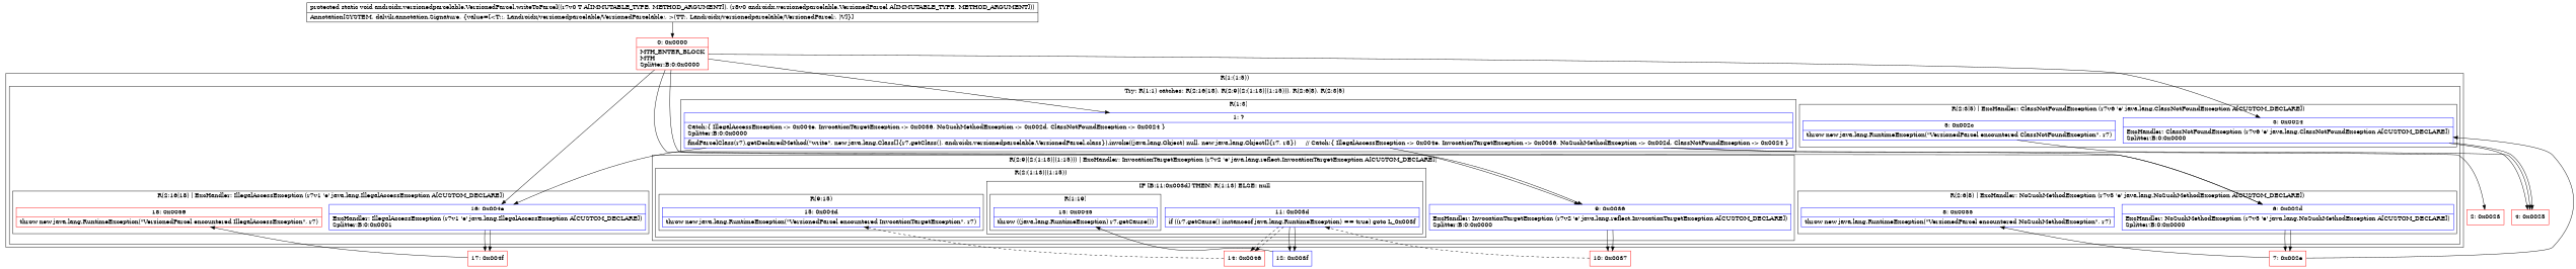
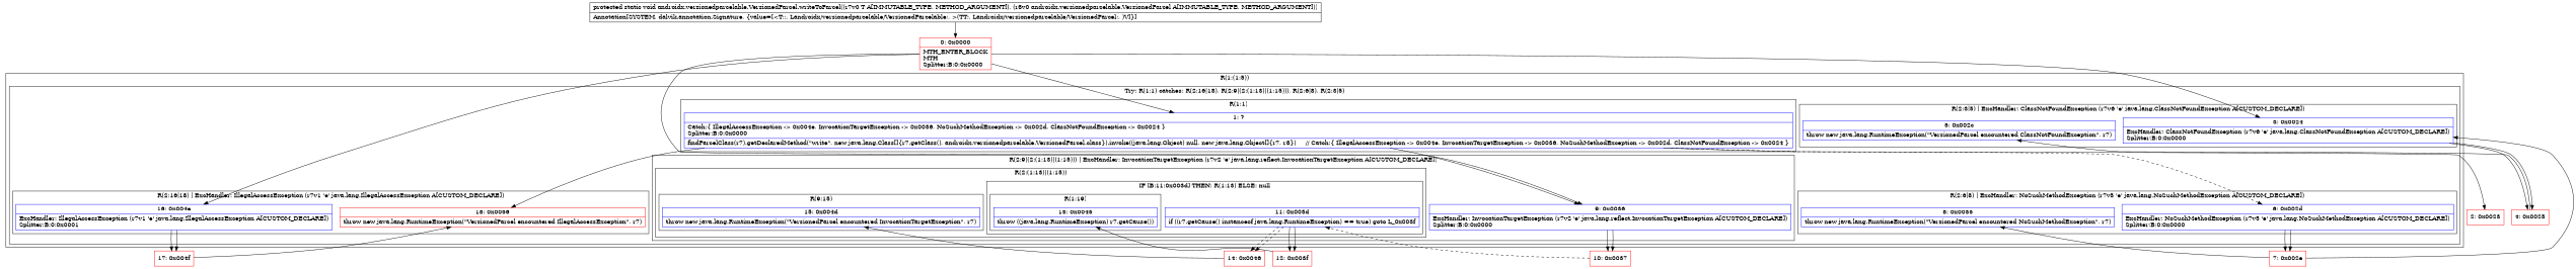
  digraph {
    node [color=blue shape=record]
    n1 [label="{1\:\ ?|Catch:\{ IllegalAccessException \-\> 0x004e, InvocationTargetException \-\> 0x0036, NoSuchMethodException \-\> 0x002d, ClassNotFoundException \-\> 0x0024 \}\lSplitter:B:0:0x0000\l|findParcelClass(r7).getDeclaredMethod(\"write\", new java.lang.Class[]\{r7.getClass(), androidx.versionedparcelable.VersionedParcel.class\}).invoke((java.lang.Object) null, new java.lang.Object[]\{r7, r8\})     \/\/ Catch:\{ IllegalAccessException \-\> 0x004e, InvocationTargetException \-\> 0x0036, NoSuchMethodException \-\> 0x002d, ClassNotFoundException \-\> 0x0024 \}\l}"]
    n2 [label="{16\:\ 0x004e|ExcHandler: IllegalAccessException (r7v1 'e' java.lang.IllegalAccessException A[CUSTOM_DECLARE])\lSplitter:B:0:0x0001\l}"]
    n3 [color=red label="{18\:\ 0x0056|throw new java.lang.RuntimeException(\"VersionedParcel encountered IllegalAccessException\", r7)\l}"]
    n4 [label="{13\:\ 0x0045|throw ((java.lang.RuntimeException) r7.getCause())\l}"]
    n5 [label="{11\:\ 0x003d|if ((r7.getCause() instanceof java.lang.RuntimeException) == true) goto L_0x003f\l}"]
    n6 [label="{15\:\ 0x004d|throw new java.lang.RuntimeException(\"VersionedParcel encountered InvocationTargetException\", r7)\l}"]
    n7 [label="{9\:\ 0x0036|ExcHandler: InvocationTargetException (r7v2 'e' java.lang.reflect.InvocationTargetException A[CUSTOM_DECLARE])\lSplitter:B:0:0x0000\l}"]
    n8 [label="{6\:\ 0x002d|ExcHandler: NoSuchMethodException (r7v5 'e' java.lang.NoSuchMethodException A[CUSTOM_DECLARE])\lSplitter:B:0:0x0000\l}"]
    n9 [label="{8\:\ 0x0035|throw new java.lang.RuntimeException(\"VersionedParcel encountered NoSuchMethodException\", r7)\l}"]
    n10 [label="{3\:\ 0x0024|ExcHandler: ClassNotFoundException (r7v6 'e' java.lang.ClassNotFoundException A[CUSTOM_DECLARE])\lSplitter:B:0:0x0000\l}"]
    n11 [label="{5\:\ 0x002c|throw new java.lang.RuntimeException(\"VersionedParcel encountered ClassNotFoundException\", r7)\l}"]
    n12 [color=red label="{2\:\ 0x0023}"]
    n13 [color=red label="{17\:\ 0x004f}"]
-   n14 [label="{12\:\ 0x003f}"]
+   n14 [color=red label="{12\:\ 0x003f}"]
    n15 [color=red label="{14\:\ 0x0046}"]
    n16 [color=red label="{10\:\ 0x0037}"]
    n17 [color=red label="{7\:\ 0x002e}"]
    n18 [color=red label="{4\:\ 0x0025}"]
    n19 [color=red label="{0\:\ 0x0000|MTH_ENTER_BLOCK\lMTH\lSplitter:B:0:0x0000\l}"]
    n20 [label="{protected static void androidx.versionedparcelable.VersionedParcel.writeToParcel((r7v0 T A[IMMUTABLE_TYPE, METHOD_ARGUMENT]), (r8v0 androidx.versionedparcelable.VersionedParcel A[IMMUTABLE_TYPE, METHOD_ARGUMENT]))  | Annotation[SYSTEM, dalvik.annotation.Signature, \{value=[\<T::, Landroidx\/versionedparcelable\/VersionedParcelable;, \>(TT;, Landroidx\/versionedparcelable\/VersionedParcel;, )V]\}]\l}" color=""]
    subgraph cluster_1 {
      label="R(1:(1:5))"
      subgraph cluster_2 {
        label="Try: R(1:1) catches: R(2:16|18), R(2:9|(2:(1:13)|(1:15))), R(2:6|8), R(2:3|5)"
        subgraph cluster_3 {
-         label="R(1:3)"
+         label="R(1:1)"
          n1
        }
        subgraph cluster_4 {
          label="R(2:16|18) | ExcHandler: IllegalAccessException (r7v1 'e' java.lang.IllegalAccessException A[CUSTOM_DECLARE])\l"
          n2
          n3
        }
        subgraph cluster_5 {
          label="R(2:9|(2:(1:13)|(1:15))) | ExcHandler: InvocationTargetException (r7v2 'e' java.lang.reflect.InvocationTargetException A[CUSTOM_DECLARE])\l"
          n7
          subgraph cluster_6 {
            label="R(2:(1:13)|(1:15))"
            subgraph cluster_7 {
              label="IF [B:11:0x003d] THEN: R(1:13) ELSE: null"
              n5
              subgraph cluster_8 {
                label="R(1:19)"
                n4
              }
            }
            subgraph cluster_9 {
              label="R(9:15)"
              n6
            }
          }
        }
        subgraph cluster_10 {
          label="R(2:6|8) | ExcHandler: NoSuchMethodException (r7v5 'e' java.lang.NoSuchMethodException A[CUSTOM_DECLARE])\l"
          n8
          n9
        }
        subgraph cluster_11 {
          label="R(2:3|5) | ExcHandler: ClassNotFoundException (r7v6 'e' java.lang.ClassNotFoundException A[CUSTOM_DECLARE])\l"
          n10
          n11
        }
      }
    }
    subgraph cluster_12 {
      label="R(2:16|18) | ExcHandler: IllegalAccessException (r7v1 'e' java.lang.IllegalAccessException A[CUSTOM_DECLARE])\l"
    }
    subgraph cluster_13 {
      label="R(2:9|(2:(1:13)|(1:15))) | ExcHandler: InvocationTargetException (r7v2 'e' java.lang.reflect.InvocationTargetException A[CUSTOM_DECLARE])\l"
      subgraph cluster_14 {
        label="R(2:(1:13)|(1:15))"
        subgraph cluster_15 {
          label="IF [B:11:0x003d] THEN: R(1:13) ELSE: null"
          subgraph cluster_16 {
            label="R(1:13)"
          }
        }
        subgraph cluster_17 {
          label="R(1:15)"
        }
      }
    }
    subgraph cluster_18 {
      label="R(2:6|8) | ExcHandler: NoSuchMethodException (r7v5 'e' java.lang.NoSuchMethodException A[CUSTOM_DECLARE])\l"
    }
    subgraph cluster_19 {
      label="R(2:3|5) | ExcHandler: ClassNotFoundException (r7v6 'e' java.lang.ClassNotFoundException A[CUSTOM_DECLARE])\l"
    }
-   n1 -> n2
+   n1 -> n3
    n1 -> n7
-   n1 -> n8
+   n1 -> n8 [style=dashed]
    n1 -> n12
    n2 -> n13
    n2 -> n13
    n5 -> n14
    n5 -> n14
    n5 -> n15 [style=dashed]
    n5 -> n15 [style=dashed]
    n7 -> n16
    n7 -> n16
    n8 -> n17
    n8 -> n17
    n10 -> n18
    n10 -> n18
    n13 -> n3
    n14 -> n4
-   n15 -> n6 [style=dashed]
+   n15 -> n6
    n16 -> n5 [style=dashed]
    n17 -> n9
    n17 -> n10
-   n11 -> n18
+   n18 -> n11
    n19 -> n1
    n19 -> n2
    n19 -> n7
-   n19 -> n8
    n19 -> n10
    n20 -> n19
  }
